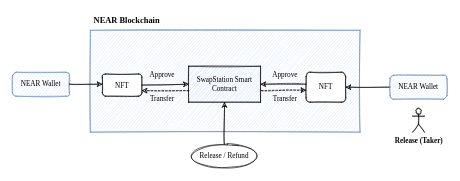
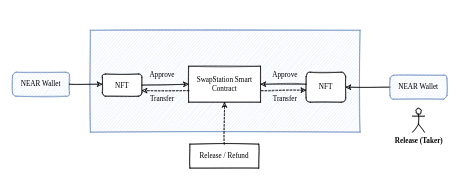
  <mxCell id="0" />
  <mxCell id="1" parent="0" />
  <mxCell id="2" value="" style="rounded=0;whiteSpace=wrap;html=1;sketch=1;fillColor=#dae8fc;strokeColor=#6c8ebf;" parent="1" vertex="1"><mxGeometry x="150" y="50" width="450" height="170" as="geometry" /></mxCell>
  <mxCell id="3" value="NFT" style="rounded=1;whiteSpace=wrap;html=1;sketch=1;fontFamily=Comic Sans MS;" parent="1" vertex="1"><mxGeometry x="510" y="120" width="66" height="50" as="geometry" /></mxCell>
- <mxCell id="4" value="SwapStation Smart Contract" style="rounded=0;whiteSpace=wrap;html=1;sketch=1;fontFamily=Comic Sans MS;fillColor=#dae8fc;" parent="1" vertex="1"><mxGeometry x="314" y="110" width="120" height="60" as="geometry" /></mxCell>
- <mxCell id="5" value="NEAR Blockchain" style="text;html=1;strokeColor=none;fillColor=none;align=center;verticalAlign=middle;whiteSpace=wrap;rounded=0;sketch=1;fontFamily=Comic Sans MS;fontStyle=1;fontSize=14;" parent="1" vertex="1"><mxGeometry x="150" y="20" width="122" height="30" as="geometry" /></mxCell>
+ <mxCell id="4" value="SwapStation Smart Contract" style="rounded=0;whiteSpace=wrap;html=1;sketch=1;fontFamily=Comic Sans MS;" parent="1" vertex="1"><mxGeometry x="314" y="110" width="120" height="60" as="geometry" /></mxCell>
  <mxCell id="6" value="Release (Taker)" style="shape=umlActor;verticalLabelPosition=bottom;verticalAlign=top;html=1;outlineConnect=0;sketch=1;fontFamily=Comic Sans MS;fontStyle=1" parent="1" vertex="1"><mxGeometry x="687.5" y="180" width="20" height="40" as="geometry" /></mxCell>
- <mxCell id="7" value="Release / Refund" style="ellipse;whiteSpace=wrap;html=1;sketch=1;fontFamily=Comic Sans MS;" parent="1" vertex="1"><mxGeometry x="316" y="240" width="115" height="40" as="geometry" /></mxCell>
- <mxCell id="8" value="" style="endArrow=classic;html=1;rounded=0;exitX=0.5;exitY=0;exitDx=0;exitDy=0;sketch=1;" parent="1" source="7" target="4" edge="1"><mxGeometry width="50" height="50" relative="1" as="geometry"><mxPoint x="440.5" y="10" as="sourcePoint" /><mxPoint x="398.125" y="-80" as="targetPoint" /></mxGeometry></mxCell>
+ <mxCell id="7" value="Release / Refund" style="rounded=0;whiteSpace=wrap;html=1;sketch=1;fontFamily=Comic Sans MS;" parent="1" vertex="1"><mxGeometry x="316" y="240" width="115" height="40" as="geometry" /></mxCell>
+ <mxCell id="8" value="" style="endArrow=classic;html=1;rounded=0;exitX=0.5;exitY=0;exitDx=0;exitDy=0;sketch=1;dashed=1;" parent="1" source="7" target="4" edge="1"><mxGeometry width="50" height="50" relative="1" as="geometry"><mxPoint x="440.5" y="10" as="sourcePoint" /><mxPoint x="398.125" y="-80" as="targetPoint" /></mxGeometry></mxCell>
  <mxCell id="9" value="" style="endArrow=classic;html=1;rounded=0;entryX=1;entryY=0.5;entryDx=0;entryDy=0;sketch=1;exitX=0;exitY=0.5;exitDx=0;exitDy=0;" parent="1" source="13" target="3" edge="1"><mxGeometry width="50" height="50" relative="1" as="geometry"><mxPoint x="670" y="140" as="sourcePoint" /><mxPoint x="750" y="44.5" as="targetPoint" /></mxGeometry></mxCell>
  <mxCell id="10" value="" style="endArrow=classic;html=1;rounded=0;entryX=1;entryY=0.5;entryDx=0;entryDy=0;sketch=1;" parent="1" target="4" edge="1"><mxGeometry width="50" height="50" relative="1" as="geometry"><mxPoint x="510" y="140" as="sourcePoint" /><mxPoint x="586" y="150" as="targetPoint" /></mxGeometry></mxCell>
  <mxCell id="11" value="Approve" style="text;html=1;strokeColor=none;fillColor=none;align=center;verticalAlign=middle;whiteSpace=wrap;rounded=0;sketch=1;fontFamily=Comic Sans MS;" parent="1" vertex="1"><mxGeometry x="240" y="110" width="60" height="30" as="geometry" /></mxCell>
  <mxCell id="12" value="NEAR Wallet" style="rounded=1;whiteSpace=wrap;html=1;fontFamily=Comic Sans MS;fontSize=12;sketch=1;fillColor=#dae8fc;strokeColor=#6c8ebf;" parent="1" vertex="1"><mxGeometry x="20" y="120" width="95" height="40" as="geometry" /></mxCell>
  <mxCell id="13" value="NEAR Wallet" style="rounded=1;whiteSpace=wrap;html=1;fontFamily=Comic Sans MS;fontSize=12;sketch=1;fillColor=#dae8fc;strokeColor=#6c8ebf;" parent="1" vertex="1"><mxGeometry x="650" y="125" width="95" height="40" as="geometry" /></mxCell>
  <mxCell id="14" value="Transfer" style="text;html=1;strokeColor=none;fillColor=none;align=center;verticalAlign=middle;whiteSpace=wrap;rounded=0;sketch=1;fontFamily=Comic Sans MS;" vertex="1" parent="1"><mxGeometry x="445" y="150" width="60" height="30" as="geometry" /></mxCell>
  <mxCell id="15" value="" style="endArrow=classic;html=1;rounded=0;sketch=1;exitX=1.011;exitY=0.68;exitDx=0;exitDy=0;dashed=1;exitPerimeter=0;" edge="1" parent="1" source="4"><mxGeometry width="50" height="50" relative="1" as="geometry"><mxPoint x="324" y="150" as="sourcePoint" /><mxPoint x="510" y="150" as="targetPoint" /></mxGeometry></mxCell>
  <mxCell id="16" value="NFT" style="rounded=1;whiteSpace=wrap;html=1;sketch=1;fontFamily=Comic Sans MS;" vertex="1" parent="1"><mxGeometry x="170" y="123" width="66" height="37" as="geometry" /></mxCell>
  <mxCell id="17" value="" style="endArrow=classic;html=1;rounded=0;entryX=0;entryY=0.5;entryDx=0;entryDy=0;sketch=1;exitX=1;exitY=0.5;exitDx=0;exitDy=0;" edge="1" parent="1" source="16" target="4"><mxGeometry width="50" height="50" relative="1" as="geometry"><mxPoint x="520" y="150" as="sourcePoint" /><mxPoint x="444" y="150" as="targetPoint" /></mxGeometry></mxCell>
  <mxCell id="18" value="" style="endArrow=classic;html=1;rounded=0;sketch=1;exitX=0.003;exitY=0.68;exitDx=0;exitDy=0;dashed=1;entryX=1;entryY=0.75;entryDx=0;entryDy=0;exitPerimeter=0;" edge="1" parent="1" source="4" target="16"><mxGeometry width="50" height="50" relative="1" as="geometry"><mxPoint x="444" y="165" as="sourcePoint" /><mxPoint x="280" y="130" as="targetPoint" /></mxGeometry></mxCell>
  <mxCell id="19" value="Approve" style="text;html=1;strokeColor=none;fillColor=none;align=center;verticalAlign=middle;whiteSpace=wrap;rounded=0;sketch=1;fontFamily=Comic Sans MS;" vertex="1" parent="1"><mxGeometry x="445" y="110" width="60" height="30" as="geometry" /></mxCell>
  <mxCell id="20" value="Transfer" style="text;html=1;strokeColor=none;fillColor=none;align=center;verticalAlign=middle;whiteSpace=wrap;rounded=0;sketch=1;fontFamily=Comic Sans MS;" vertex="1" parent="1"><mxGeometry x="240" y="150" width="60" height="30" as="geometry" /></mxCell>
  <mxCell id="21" value="" style="endArrow=classic;html=1;rounded=0;sketch=1;exitX=1;exitY=0.5;exitDx=0;exitDy=0;" edge="1" parent="1" source="12"><mxGeometry width="50" height="50" relative="1" as="geometry"><mxPoint x="660" y="155" as="sourcePoint" /><mxPoint x="170" y="140" as="targetPoint" /></mxGeometry></mxCell>
